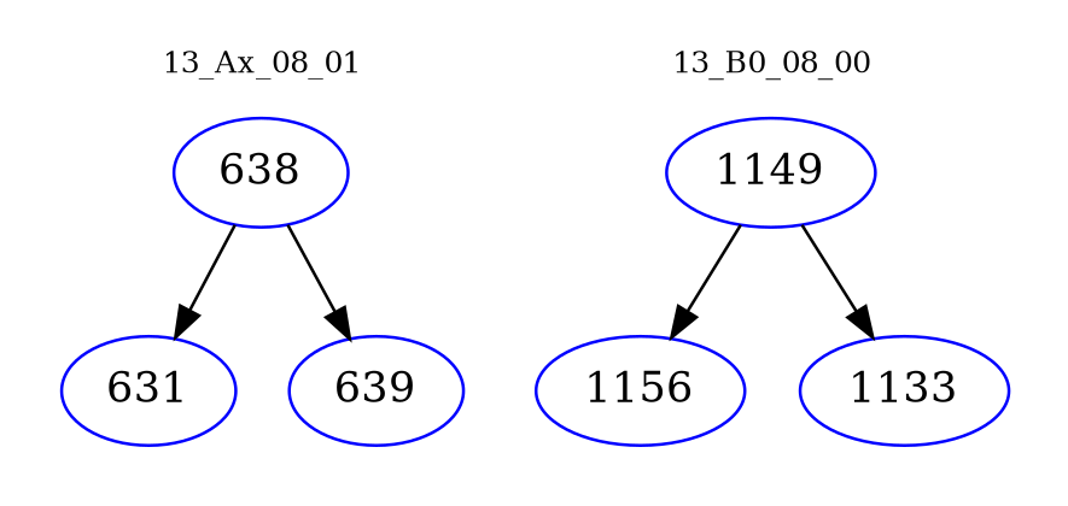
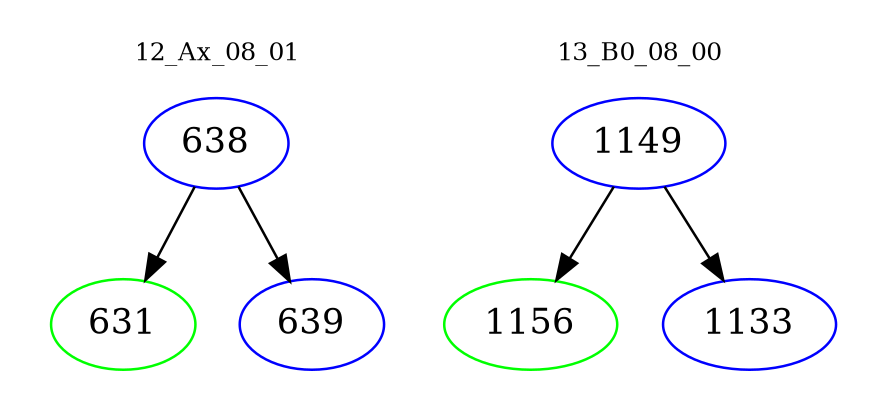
  digraph {
    node [color=blue]
    edge [color=black]
-   n1 [label=631]
+   n1 [color=green label=631]
    n2 [label=638]
    n3 [label=639]
-   n4 [label=1156]
+   n4 [color=green label=1156]
    n5 [label=1149]
    n6 [label=1133]
    subgraph cluster_1 {
      color=white
      fontsize=10
-     label="13_Ax_08_01"
+     label="12_Ax_08_01"
      n1
      n2
      n3
    }
    subgraph cluster_2 {
      color=white
      fontsize=10
      label="13_B0_08_00"
      n4
      n5
      n6
    }
    n2 -> n1
    n2 -> n3
    n5 -> n4
    n5 -> n6
  }
